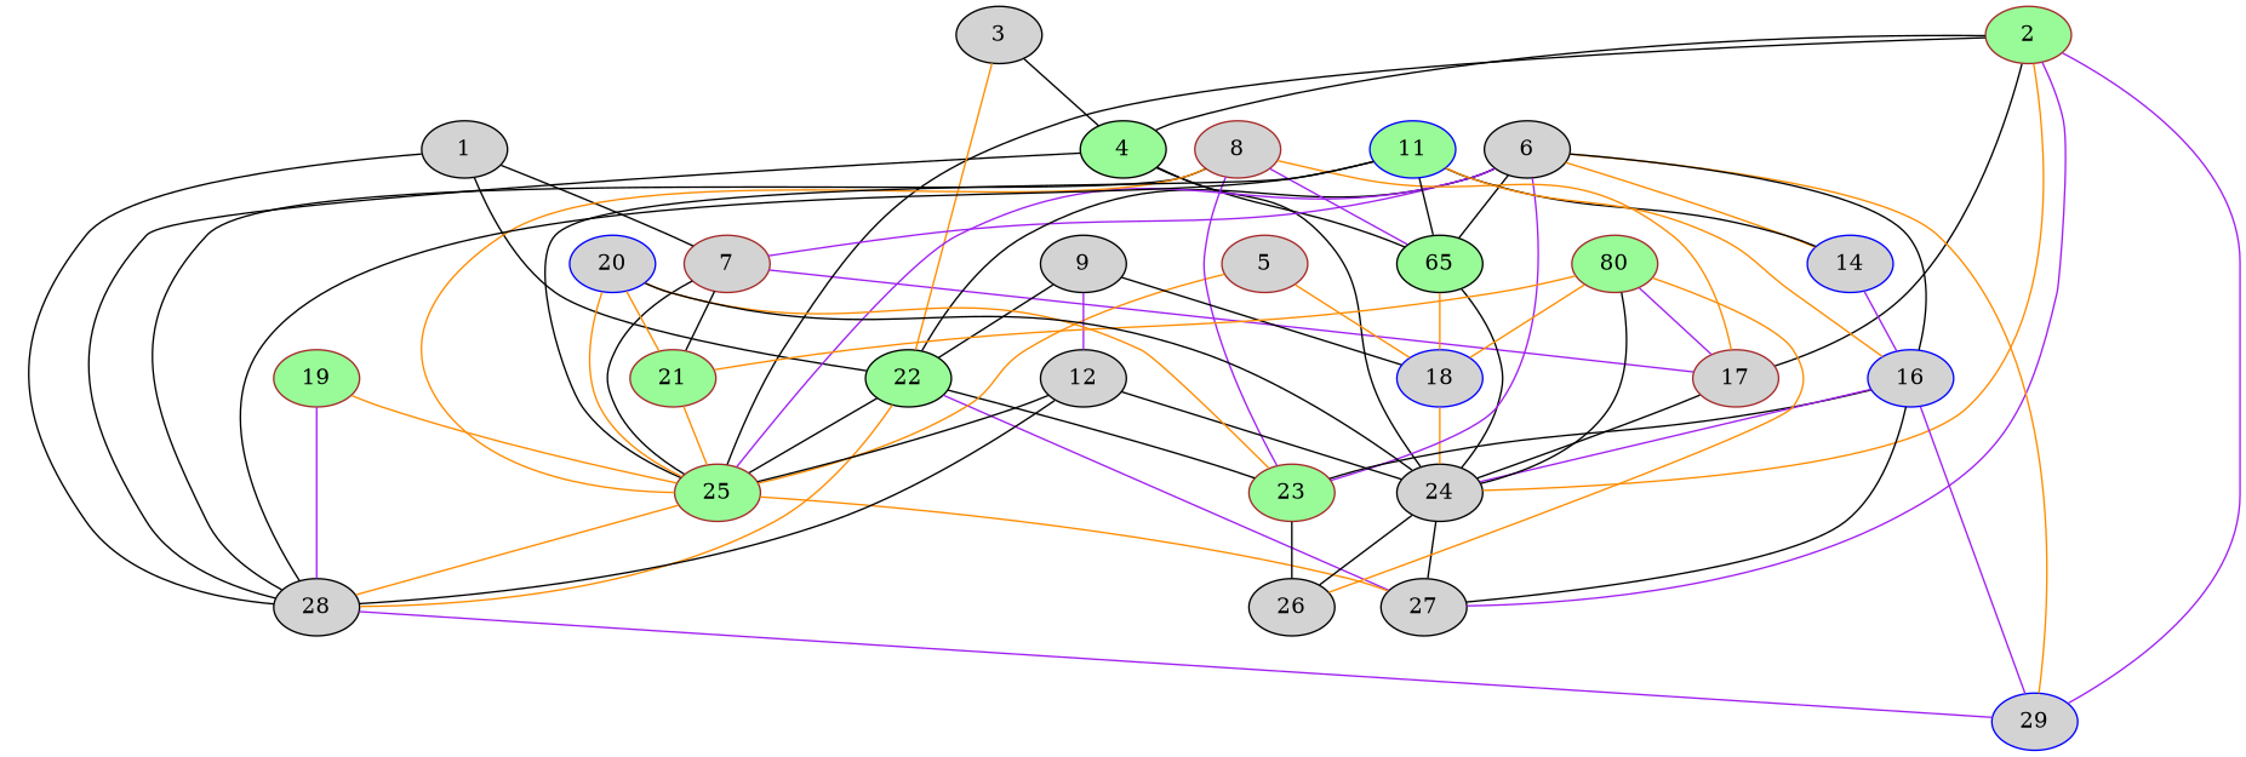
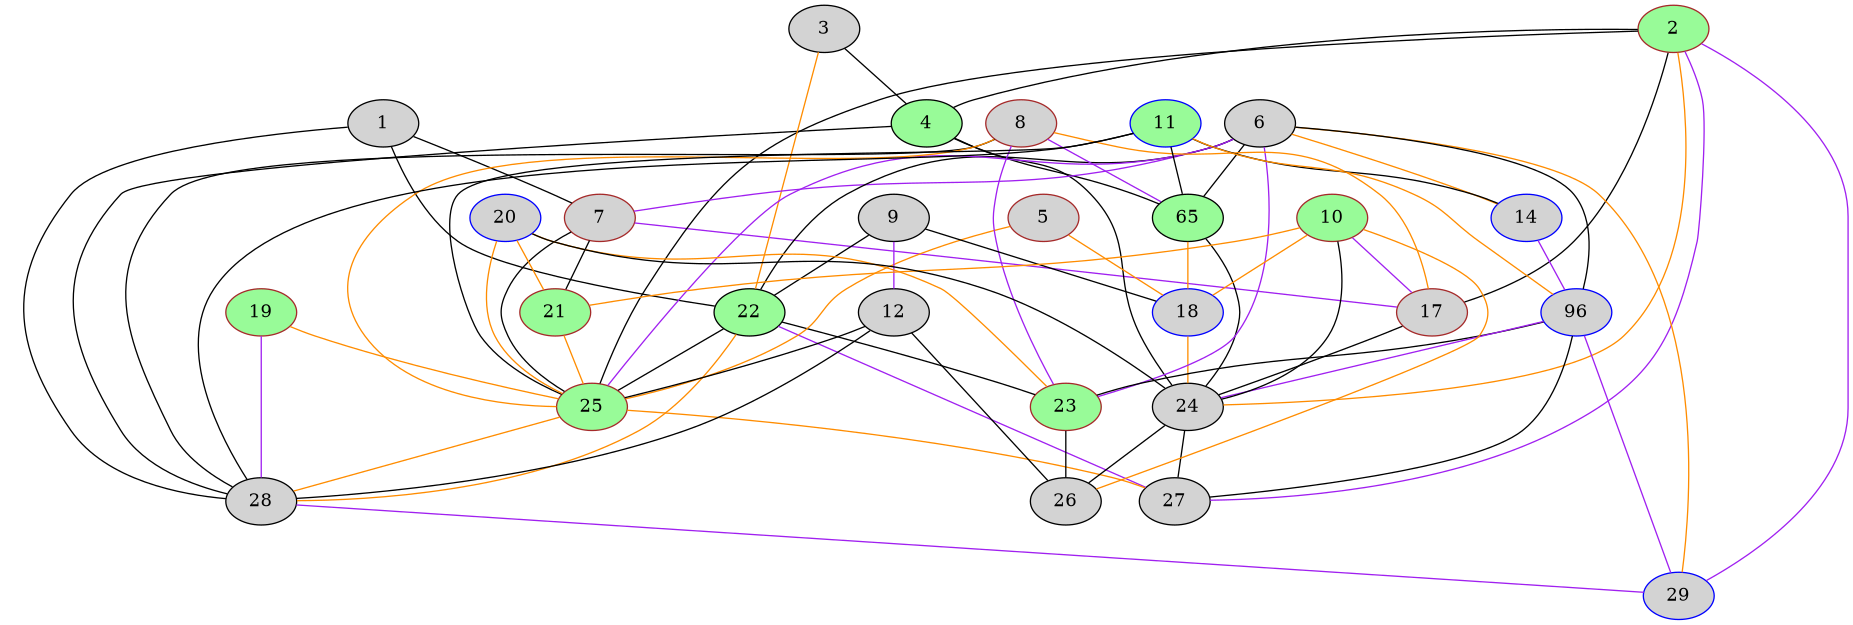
  graph {
    node [color=black fillcolor=lightgrey style=filled]
    edge [color=black weight=1.0]
    7 [color=brown]
    1
    22 [fillcolor=palegreen]
    28
    17 [color=brown]
    25 [color=brown fillcolor=palegreen]
    21 [color=brown fillcolor=palegreen]
    27
    23 [color=brown fillcolor=palegreen]
    29 [color=blue]
    2 [color=brown fillcolor=palegreen]
    4 [fillcolor=palegreen]
    24
    n14 [fillcolor=palegreen label=65]
    26
    3
    18 [color=blue]
    5 [color=brown]
    6
    14 [color=blue]
-   16 [color=blue]
+   16 [color=blue label=96]
    8 [color=brown]
    9
    12
-   10 [color=brown fillcolor=palegreen label=80]
+   10 [color=brown fillcolor=palegreen]
    11 [color=blue fillcolor=palegreen]
    19 [color=brown fillcolor=palegreen]
    20 [color=blue]
    7 -- 17 [color=purple]
    7 -- 25
    7 -- 21
    1 -- 7
    1 -- 22 [weight=2.0]
    1 -- 28
    22 -- 28 [color=darkorange]
    22 -- 25
    22 -- 27 [color=purple]
    22 -- 23
    28 -- 29 [color=purple]
    17 -- 24 [weight=2.0]
    25 -- 28 [color=darkorange]
    25 -- 27 [color=darkorange weight=2.0]
    21 -- 25 [color=darkorange]
    23 -- 26
    2 -- 17
    2 -- 25
    2 -- 27 [color=purple]
    2 -- 29 [color=purple]
    2 -- 4
    2 -- 24 [color=darkorange]
    4 -- 28
    4 -- 24
    4 -- n14
    24 -- 27
    24 -- 26
    n14 -- 24
    n14 -- 18 [color=darkorange]
    3 -- 22 [color=darkorange]
    3 -- 4
    18 -- 24 [color=darkorange]
    5 -- 25 [color=darkorange]
    5 -- 18 [color=darkorange]
    6 -- 7 [color=purple]
    6 -- 22
    6 -- 25 [color=purple]
    6 -- 23 [color=purple]
    6 -- 29 [color=darkorange]
    6 -- n14
    6 -- 14 [color=darkorange]
    6 -- 16
    14 -- 16 [color=purple]
    16 -- 27
    16 -- 23
    16 -- 29 [color=purple]
    16 -- 24 [color=purple]
    8 -- 28
    8 -- 17 [color=darkorange]
    8 -- 25 [color=darkorange]
    8 -- 23 [color=purple]
    8 -- n14 [color=purple]
    9 -- 22
    9 -- 18
    9 -- 12 [color=purple]
    12 -- 28
    12 -- 25
-   12 -- 24 [weight=2.0]
+   12 -- 26 [weight=2.0]
    10 -- 17 [color=purple]
    10 -- 21 [color=darkorange]
    10 -- 24
    10 -- 26 [color=darkorange]
    10 -- 18 [color=darkorange]
    11 -- 28
    11 -- 25
    11 -- n14
    11 -- 14
    11 -- 16 [color=darkorange]
    19 -- 28 [color=purple]
    19 -- 25 [color=darkorange]
    20 -- 25 [color=darkorange]
    20 -- 21 [color=darkorange]
    20 -- 23 [color=darkorange]
    20 -- 24
  }
